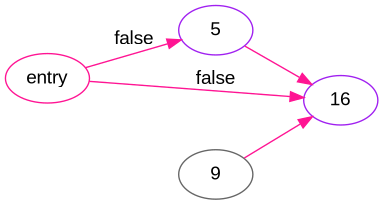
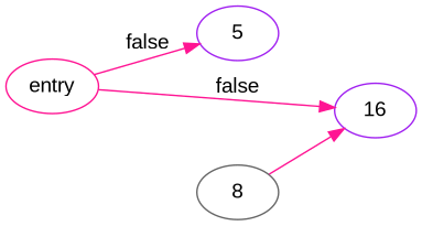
  digraph {
    fontname="Liberation Sans"
    rankdir=LR
    node [color=purple fontname="Liberation Sans"]
    edge [color=deeppink fontname="Liberation Sans"]
    n1 [color=deeppink label=entry]
    5
    16
-   8 [color=gray40 label=9]
+   8 [color=gray40]
    n1 -> 5 [label=false]
    n1 -> 16 [label=false]
-   5 -> 16
    8 -> 16
  }
